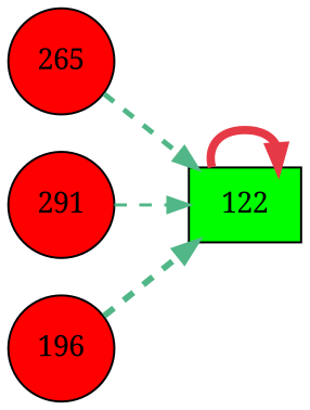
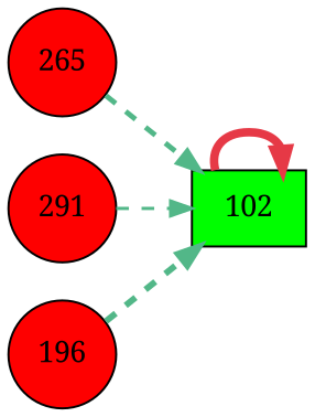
  digraph {
    rankdir=LR
    fontname="Noto Serif"
    node [fillcolor="#fe0000" shape=circle style=filled fontname="Noto Serif"]
    edge [color="#52b788" style=dashed fontname="Noto Serif"]
    n1 [label=265]
-   n2 [fillcolor="#00fe00" label=122 shape=box]
+   n2 [fillcolor="#00fe00" label=102 shape=box]
    n3 [label=291]
    n4 [label=196]
    n1 -> n2 [penwidth=2.47]
    n2 -> n2 [color="#e63946" penwidth=4.00 style=""]
    n3 -> n2 [penwidth=1.53]
    n4 -> n2 [penwidth=3.00]
  }
